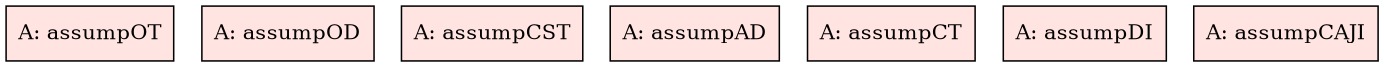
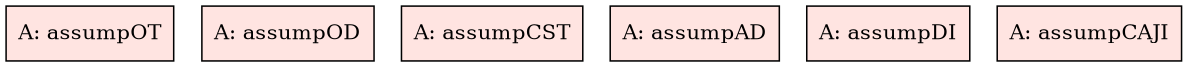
  digraph {
    node [color=black fillcolor=mistyrose shape=box style=filled]
    n1 [label="A: assumpOT"]
    n2 [label="A: assumpOD"]
    n3 [label="A: assumpCST"]
    n4 [label="A: assumpAD"]
-   n5 [label="A: assumpCT"]
    n6 [label="A: assumpDI"]
    n7 [label="A: assumpCAJI"]
    subgraph sub_1 {
      rank=same
      n1
      n2
      n3
      n4
-     n5
      n6
      n7
    }
  }
